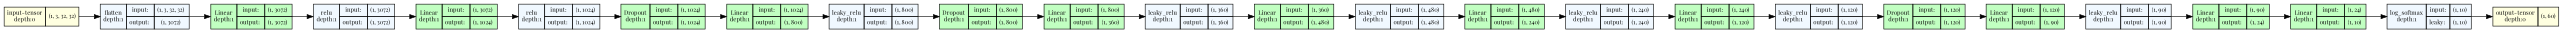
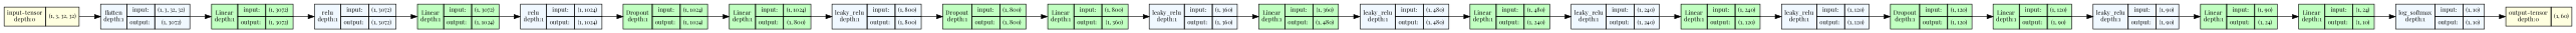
  strict digraph {
    fontname="Playfair Display"
    ordering=in
    rankdir=LR
    node [align=left fillcolor=darkseagreen1 fontname="Playfair Display" fontsize=10 margin=0 ranksep=0.1 shape=plaintext style=filled]
    edge [fontname="Playfair Display" fontsize=10]
    n1 [fillcolor=lightyellow height=0.2 label=<                     <TABLE BORDER="0" CELLBORDER="1"                     CELLSPACING="0" CELLPADDING="4">                         <TR><TD>input-tensor<BR/>depth:0</TD><TD>(1, 3, 32, 32)</TD></TR>                     </TABLE>>]
    n2 [fillcolor=aliceblue height=0.2 label=<                     <TABLE BORDER="0" CELLBORDER="1"                     CELLSPACING="0" CELLPADDING="4">                     <TR>                         <TD ROWSPAN="2">flatten<BR/>depth:1</TD>                         <TD COLSPAN="2">input:</TD>                         <TD COLSPAN="2">(1, 3, 32, 32) </TD>                     </TR>                     <TR>                         <TD COLSPAN="2">output: </TD>                         <TD COLSPAN="2">(1, 3072) </TD>                     </TR>                     </TABLE>>]
    n3 [height=0.2 label=<                     <TABLE BORDER="0" CELLBORDER="1"                     CELLSPACING="0" CELLPADDING="4">                     <TR>                         <TD ROWSPAN="2">Linear<BR/>depth:1</TD>                         <TD COLSPAN="2">input:</TD>                         <TD COLSPAN="2">(1, 3072) </TD>                     </TR>                     <TR>                         <TD COLSPAN="2">output: </TD>                         <TD COLSPAN="2">(1, 3072) </TD>                     </TR>                     </TABLE>>]
    n4 [fillcolor=aliceblue height=0.2 label=<                     <TABLE BORDER="0" CELLBORDER="1"                     CELLSPACING="0" CELLPADDING="4">                     <TR>                         <TD ROWSPAN="2">relu<BR/>depth:1</TD>                         <TD COLSPAN="2">input:</TD>                         <TD COLSPAN="2">(1, 3072) </TD>                     </TR>                     <TR>                         <TD COLSPAN="2">output: </TD>                         <TD COLSPAN="2">(1, 3072) </TD>                     </TR>                     </TABLE>>]
    n5 [height=0.2 label=<                     <TABLE BORDER="0" CELLBORDER="1"                     CELLSPACING="0" CELLPADDING="4">                     <TR>                         <TD ROWSPAN="2">Linear<BR/>depth:1</TD>                         <TD COLSPAN="2">input:</TD>                         <TD COLSPAN="2">(1, 3072) </TD>                     </TR>                     <TR>                         <TD COLSPAN="2">output: </TD>                         <TD COLSPAN="2">(1, 1024) </TD>                     </TR>                     </TABLE>>]
    n6 [fillcolor=aliceblue height=0.2 label=<                     <TABLE BORDER="0" CELLBORDER="1"                     CELLSPACING="0" CELLPADDING="4">                     <TR>                         <TD ROWSPAN="2">relu<BR/>depth:1</TD>                         <TD COLSPAN="2">input:</TD>                         <TD COLSPAN="2">(1, 1024) </TD>                     </TR>                     <TR>                         <TD COLSPAN="2">output: </TD>                         <TD COLSPAN="2">(1, 1024) </TD>                     </TR>                     </TABLE>>]
    n7 [height=0.2 label=<                     <TABLE BORDER="0" CELLBORDER="1"                     CELLSPACING="0" CELLPADDING="4">                     <TR>                         <TD ROWSPAN="2">Dropout<BR/>depth:1</TD>                         <TD COLSPAN="2">input:</TD>                         <TD COLSPAN="2">(1, 1024) </TD>                     </TR>                     <TR>                         <TD COLSPAN="2">output: </TD>                         <TD COLSPAN="2">(1, 1024) </TD>                     </TR>                     </TABLE>>]
    n8 [height=0.2 label=<                     <TABLE BORDER="0" CELLBORDER="1"                     CELLSPACING="0" CELLPADDING="4">                     <TR>                         <TD ROWSPAN="2">Linear<BR/>depth:1</TD>                         <TD COLSPAN="2">input:</TD>                         <TD COLSPAN="2">(1, 1024) </TD>                     </TR>                     <TR>                         <TD COLSPAN="2">output: </TD>                         <TD COLSPAN="2">(1, 800) </TD>                     </TR>                     </TABLE>>]
    n9 [fillcolor=aliceblue height=0.2 label=<                     <TABLE BORDER="0" CELLBORDER="1"                     CELLSPACING="0" CELLPADDING="4">                     <TR>                         <TD ROWSPAN="2">leaky_relu<BR/>depth:1</TD>                         <TD COLSPAN="2">input:</TD>                         <TD COLSPAN="2">(1, 800) </TD>                     </TR>                     <TR>                         <TD COLSPAN="2">output: </TD>                         <TD COLSPAN="2">(1, 800) </TD>                     </TR>                     </TABLE>>]
    n10 [height=0.2 label=<                     <TABLE BORDER="0" CELLBORDER="1"                     CELLSPACING="0" CELLPADDING="4">                     <TR>                         <TD ROWSPAN="2">Dropout<BR/>depth:1</TD>                         <TD COLSPAN="2">input:</TD>                         <TD COLSPAN="2">(1, 800) </TD>                     </TR>                     <TR>                         <TD COLSPAN="2">output: </TD>                         <TD COLSPAN="2">(1, 800) </TD>                     </TR>                     </TABLE>>]
    n11 [height=0.2 label=<                     <TABLE BORDER="0" CELLBORDER="1"                     CELLSPACING="0" CELLPADDING="4">                     <TR>                         <TD ROWSPAN="2">Linear<BR/>depth:1</TD>                         <TD COLSPAN="2">input:</TD>                         <TD COLSPAN="2">(1, 800) </TD>                     </TR>                     <TR>                         <TD COLSPAN="2">output: </TD>                         <TD COLSPAN="2">(1, 360) </TD>                     </TR>                     </TABLE>>]
    n12 [fillcolor=aliceblue height=0.2 label=<                     <TABLE BORDER="0" CELLBORDER="1"                     CELLSPACING="0" CELLPADDING="4">                     <TR>                         <TD ROWSPAN="2">leaky_relu<BR/>depth:1</TD>                         <TD COLSPAN="2">input:</TD>                         <TD COLSPAN="2">(1, 360) </TD>                     </TR>                     <TR>                         <TD COLSPAN="2">output: </TD>                         <TD COLSPAN="2">(1, 360) </TD>                     </TR>                     </TABLE>>]
    n13 [height=0.2 label=<                     <TABLE BORDER="0" CELLBORDER="1"                     CELLSPACING="0" CELLPADDING="4">                     <TR>                         <TD ROWSPAN="2">Linear<BR/>depth:1</TD>                         <TD COLSPAN="2">input:</TD>                         <TD COLSPAN="2">(1, 360) </TD>                     </TR>                     <TR>                         <TD COLSPAN="2">output: </TD>                         <TD COLSPAN="2">(1, 480) </TD>                     </TR>                     </TABLE>>]
    n14 [fillcolor=aliceblue height=0.2 label=<                     <TABLE BORDER="0" CELLBORDER="1"                     CELLSPACING="0" CELLPADDING="4">                     <TR>                         <TD ROWSPAN="2">leaky_relu<BR/>depth:1</TD>                         <TD COLSPAN="2">input:</TD>                         <TD COLSPAN="2">(1, 480) </TD>                     </TR>                     <TR>                         <TD COLSPAN="2">output: </TD>                         <TD COLSPAN="2">(1, 480) </TD>                     </TR>                     </TABLE>>]
    n15 [height=0.2 label=<                     <TABLE BORDER="0" CELLBORDER="1"                     CELLSPACING="0" CELLPADDING="4">                     <TR>                         <TD ROWSPAN="2">Linear<BR/>depth:1</TD>                         <TD COLSPAN="2">input:</TD>                         <TD COLSPAN="2">(1, 480) </TD>                     </TR>                     <TR>                         <TD COLSPAN="2">output: </TD>                         <TD COLSPAN="2">(1, 240) </TD>                     </TR>                     </TABLE>>]
    n16 [fillcolor=aliceblue height=0.2 label=<                     <TABLE BORDER="0" CELLBORDER="1"                     CELLSPACING="0" CELLPADDING="4">                     <TR>                         <TD ROWSPAN="2">leaky_relu<BR/>depth:1</TD>                         <TD COLSPAN="2">input:</TD>                         <TD COLSPAN="2">(1, 240) </TD>                     </TR>                     <TR>                         <TD COLSPAN="2">output: </TD>                         <TD COLSPAN="2">(1, 240) </TD>                     </TR>                     </TABLE>>]
    n17 [height=0.2 label=<                     <TABLE BORDER="0" CELLBORDER="1"                     CELLSPACING="0" CELLPADDING="4">                     <TR>                         <TD ROWSPAN="2">Linear<BR/>depth:1</TD>                         <TD COLSPAN="2">input:</TD>                         <TD COLSPAN="2">(1, 240) </TD>                     </TR>                     <TR>                         <TD COLSPAN="2">output: </TD>                         <TD COLSPAN="2">(1, 120) </TD>                     </TR>                     </TABLE>>]
    n18 [fillcolor=aliceblue height=0.2 label=<                     <TABLE BORDER="0" CELLBORDER="1"                     CELLSPACING="0" CELLPADDING="4">                     <TR>                         <TD ROWSPAN="2">leaky_relu<BR/>depth:1</TD>                         <TD COLSPAN="2">input:</TD>                         <TD COLSPAN="2">(1, 120) </TD>                     </TR>                     <TR>                         <TD COLSPAN="2">output: </TD>                         <TD COLSPAN="2">(1, 120) </TD>                     </TR>                     </TABLE>>]
    n19 [height=0.2 label=<                     <TABLE BORDER="0" CELLBORDER="1"                     CELLSPACING="0" CELLPADDING="4">                     <TR>                         <TD ROWSPAN="2">Dropout<BR/>depth:1</TD>                         <TD COLSPAN="2">input:</TD>                         <TD COLSPAN="2">(1, 120) </TD>                     </TR>                     <TR>                         <TD COLSPAN="2">output: </TD>                         <TD COLSPAN="2">(1, 120) </TD>                     </TR>                     </TABLE>>]
    n20 [height=0.2 label=<                     <TABLE BORDER="0" CELLBORDER="1"                     CELLSPACING="0" CELLPADDING="4">                     <TR>                         <TD ROWSPAN="2">Linear<BR/>depth:1</TD>                         <TD COLSPAN="2">input:</TD>                         <TD COLSPAN="2">(1, 120) </TD>                     </TR>                     <TR>                         <TD COLSPAN="2">output: </TD>                         <TD COLSPAN="2">(1, 90) </TD>                     </TR>                     </TABLE>>]
    n21 [fillcolor=aliceblue height=0.2 label=<                     <TABLE BORDER="0" CELLBORDER="1"                     CELLSPACING="0" CELLPADDING="4">                     <TR>                         <TD ROWSPAN="2">leaky_relu<BR/>depth:1</TD>                         <TD COLSPAN="2">input:</TD>                         <TD COLSPAN="2">(1, 90) </TD>                     </TR>                     <TR>                         <TD COLSPAN="2">output: </TD>                         <TD COLSPAN="2">(1, 90) </TD>                     </TR>                     </TABLE>>]
    n22 [height=0.2 label=<                     <TABLE BORDER="0" CELLBORDER="1"                     CELLSPACING="0" CELLPADDING="4">                     <TR>                         <TD ROWSPAN="2">Linear<BR/>depth:1</TD>                         <TD COLSPAN="2">input:</TD>                         <TD COLSPAN="2">(1, 90) </TD>                     </TR>                     <TR>                         <TD COLSPAN="2">output: </TD>                         <TD COLSPAN="2">(1, 24) </TD>                     </TR>                     </TABLE>>]
    n23 [height=0.2 label=<                     <TABLE BORDER="0" CELLBORDER="1"                     CELLSPACING="0" CELLPADDING="4">                     <TR>                         <TD ROWSPAN="2">Linear<BR/>depth:1</TD>                         <TD COLSPAN="2">input:</TD>                         <TD COLSPAN="2">(1, 24) </TD>                     </TR>                     <TR>                         <TD COLSPAN="2">output: </TD>                         <TD COLSPAN="2">(1, 10) </TD>                     </TR>                     </TABLE>>]
-   n24 [fillcolor=aliceblue height=0.2 label=<                     <TABLE BORDER="0" CELLBORDER="1"                     CELLSPACING="0" CELLPADDING="4">                     <TR>                         <TD ROWSPAN="2">log_softmax<BR/>depth:1</TD>                         <TD COLSPAN="2">input:</TD>                         <TD COLSPAN="2">(1, 10) </TD>                     </TR>                     <TR>                         <TD COLSPAN="2">leaky: </TD>                         <TD COLSPAN="2">(1, 10) </TD>                     </TR>                     </TABLE>>]
+   n24 [fillcolor=aliceblue height=0.2 label=<                     <TABLE BORDER="0" CELLBORDER="1"                     CELLSPACING="0" CELLPADDING="4">                     <TR>                         <TD ROWSPAN="2">log_softmax<BR/>depth:1</TD>                         <TD COLSPAN="2">input:</TD>                         <TD COLSPAN="2">(1, 10) </TD>                     </TR>                     <TR>                         <TD COLSPAN="2">output: </TD>                         <TD COLSPAN="2">(1, 10) </TD>                     </TR>                     </TABLE>>]
    n25 [fillcolor=lightyellow height=0.2 label=<                     <TABLE BORDER="0" CELLBORDER="1"                     CELLSPACING="0" CELLPADDING="4">                         <TR><TD>output-tensor<BR/>depth:0</TD><TD>(1, 60)</TD></TR>                     </TABLE>>]
    n1 -> n2
    n2 -> n3
    n3 -> n4
    n4 -> n5
    n5 -> n6
    n6 -> n7
    n7 -> n8
    n8 -> n9
    n9 -> n10
    n10 -> n11
    n11 -> n12
    n12 -> n13
    n13 -> n14
    n14 -> n15
    n15 -> n16
    n16 -> n17
    n17 -> n18
    n18 -> n19
    n19 -> n20
    n20 -> n21
    n21 -> n22
    n22 -> n23
    n23 -> n24
    n24 -> n25
  }
